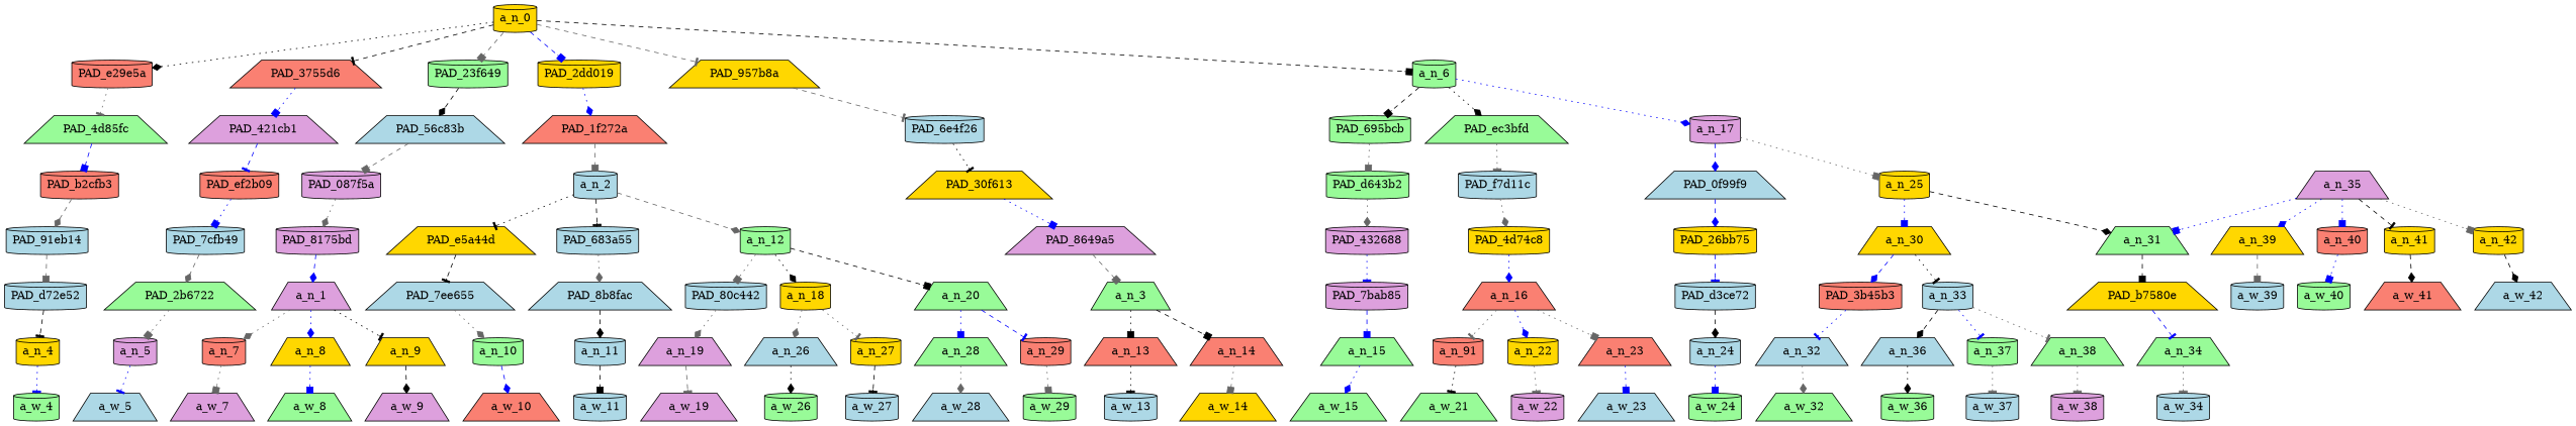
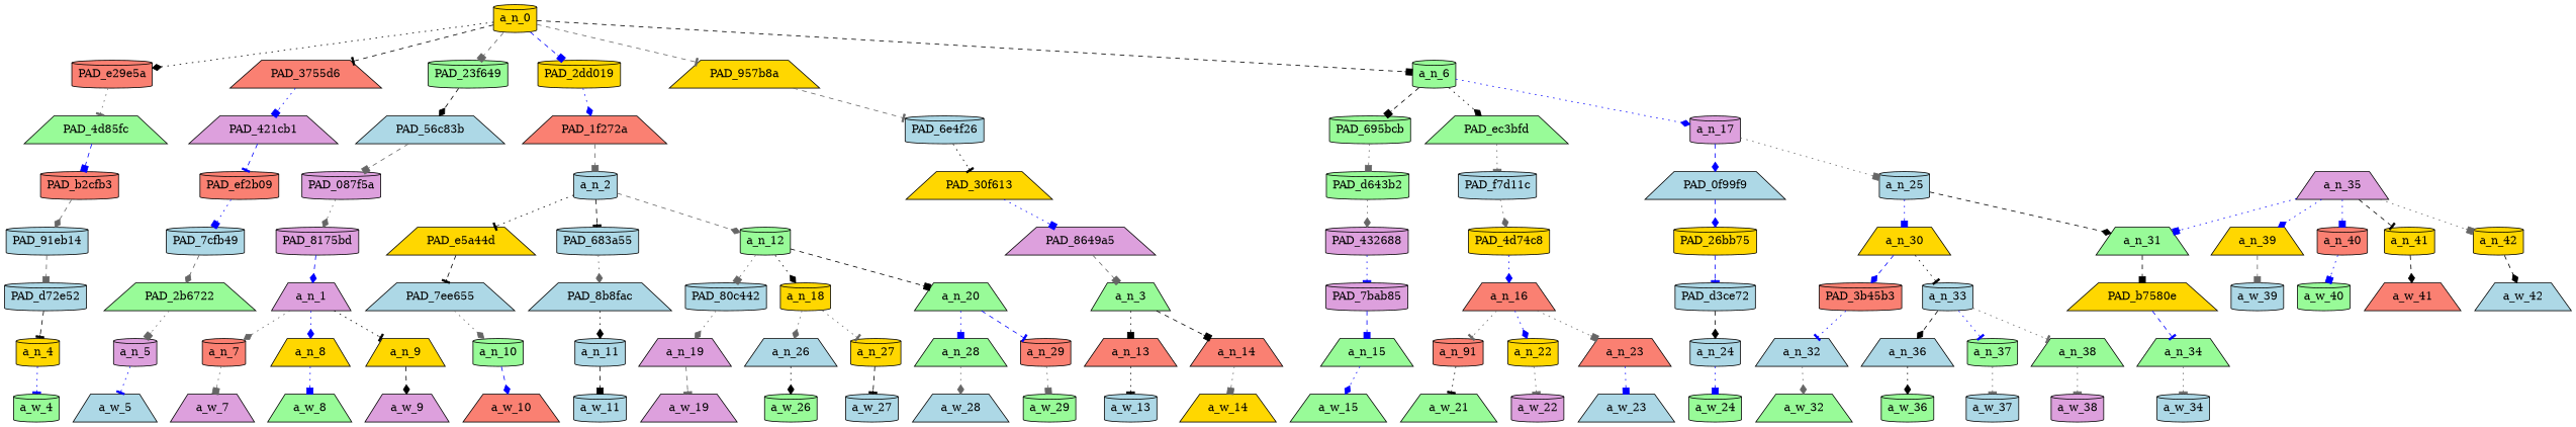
  strict digraph {
    node [div_dir=1 fillcolor=lightblue index=0 level=1 shape=cylinder style=filled text_span="[12]" value=0.01745067]
    edge [arrowhead=diamond color=gray40 style=dotted]
    a_n_0 [fillcolor=gold level=7 text_span="[0, 1, 2, 3, 4, 5, 6, 7, 8, 9, 10, 11, 12, 13, 14, 15, 16, 17, 18, 19, 20, 21, 22, 23, 24, 25, 26, 27]" value=0.99999999]
    PAD_e29e5a [fillcolor=salmon index=3 level=6]
    PAD_3755d6 [fillcolor=salmon index=4 level=6 shape=trapezium text_span="[13]" value=0.01763659]
    PAD_23f649 [fillcolor=palegreen level=6 text_span="[0, 1, 2]" value=0.08996618]
    PAD_2dd019 [fillcolor=gold index=1 level=6 text_span="[3, 4, 5, 6, 7, 8, 9]" value=0.15906664]
    PAD_957b8a [fillcolor=gold index=2 level=6 shape=trapezium text_span="[10, 11]" value=0.04091191]
    a_n_6 [fillcolor=palegreen index=5 level=6 text_span="[14, 15, 16, 17, 18, 19, 20, 21, 22, 23, 24, 25, 26, 27]" value=0.67483570]
    PAD_4d85fc [fillcolor=palegreen index=3 level=5 shape=trapezium]
    PAD_421cb1 [fillcolor=plum index=4 level=5 shape=trapezium text_span="[13]" value=0.01763659]
    PAD_56c83b [level=5 shape=trapezium text_span="[0, 1, 2]" value=0.08996618]
    PAD_1f272a [fillcolor=salmon index=1 level=5 shape=trapezium text_span="[3, 4, 5, 6, 7, 8, 9]" value=0.15906664]
    PAD_6e4f26 [index=2 level=5 text_span="[10, 11]" value=0.04091191]
    PAD_695bcb [div_dir=-1 fillcolor=palegreen index=5 level=5 text_span="[14]" value=0.02235846]
    PAD_ec3bfd [fillcolor=palegreen index=6 level=5 shape=trapezium text_span="[15, 16, 17]" value=0.11446459]
    a_n_17 [div_dir=-1 fillcolor=plum index=7 level=5 text_span="[18, 19, 20, 21, 22, 23, 24, 25, 26, 27]" value=0.53796871]
    PAD_b2cfb3 [fillcolor=salmon index=3 level=4]
    PAD_ef2b09 [fillcolor=salmon index=4 level=4 text_span="[13]" value=0.01763659]
    PAD_087f5a [fillcolor=plum level=4 text_span="[0, 1, 2]" value=0.08996618]
    a_n_2 [index=1 level=4 text_span="[3, 4, 5, 6, 7, 8, 9]" value=0.15906664]
    PAD_30f613 [fillcolor=gold index=2 level=4 shape=trapezium text_span="[10, 11]" value=0.04091191]
    PAD_d643b2 [div_dir=-1 fillcolor=palegreen index=5 level=4 text_span="[14]" value=0.02235846]
    PAD_f7d11c [index=6 level=4 text_span="[15, 16, 17]" value=0.11446459]
    PAD_0f99f9 [index=7 level=4 shape=trapezium text_span="[18]" value=0.01972743]
-   a_n_25 [div_dir=-1 fillcolor=gold index=8 level=4 text_span="[19, 20, 21, 22, 23, 24, 25, 26, 27]" value=0.51820761]
+   a_n_25 [div_dir=-1 index=8 level=4 text_span="[19, 20, 21, 22, 23, 24, 25, 26, 27]" value=0.51820761]
    PAD_91eb14 [index=5 level=3]
    PAD_d72e52 [index=7 level=2]
    a_n_4 [fillcolor=gold index=12]
    a_w_4 [div_dir=0 fillcolor=palegreen index=12 level=0 value=i]
    PAD_7cfb49 [index=6 level=3 text_span="[13]" value=0.01763659]
    PAD_2b6722 [fillcolor=palegreen index=8 level=2 shape=trapezium text_span="[13]" value=0.01763659]
    a_n_5 [fillcolor=plum index=13 text_span="[13]" value=0.01763659]
    a_w_5 [div_dir=0 index=13 level=0 shape=trapezium text_span="[13]" value=only]
    PAD_8175bd [fillcolor=plum level=3 text_span="[0, 1, 2]" value=0.08996618]
    a_n_1 [fillcolor=plum level=2 shape=trapezium text_span="[0, 1, 2]" value=0.08996618]
    a_n_7 [fillcolor=salmon text_span="[0]" value=0.02787523]
    a_n_8 [fillcolor=gold index=1 shape=trapezium text_span="[1]" value=0.03506406]
    a_n_9 [div_dir=-1 fillcolor=gold index=2 shape=trapezium text_span="[2]" value=0.02690951]
    a_w_7 [div_dir=0 fillcolor=plum level=0 shape=trapezium text_span="[0]" value="<user>"]
    a_w_8 [div_dir=0 fillcolor=palegreen index=1 level=0 shape=trapezium text_span="[1]" value=oh]
    a_w_9 [div_dir=0 fillcolor=plum index=2 level=0 shape=trapezium text_span="[2]" value=yeah]
    PAD_e5a44d [div_dir=-1 fillcolor=gold index=1 level=3 shape=trapezium text_span="[3]" value=0.02108683]
    PAD_683a55 [div_dir=-1 index=2 level=3 text_span="[4]" value=0.01881187]
    a_n_12 [fillcolor=palegreen index=3 level=3 text_span="[5, 6, 7, 8, 9]" value=0.11909732]
    PAD_7ee655 [div_dir=-1 index=1 level=2 shape=trapezium text_span="[3]" value=0.02108683]
    PAD_8b8fac [div_dir=-1 index=2 level=2 shape=trapezium text_span="[4]" value=0.01881187]
    PAD_80c442 [index=4 level=2 text_span="[7]" value=0.01976795]
    a_n_18 [fillcolor=gold index=3 level=2 text_span="[5, 6]" value=0.06052108]
    a_n_20 [fillcolor=palegreen index=5 level=2 shape=trapezium text_span="[8, 9]" value=0.03867294]
    a_n_10 [div_dir=-1 fillcolor=palegreen index=3 text_span="[3]" value=0.02108683]
    a_n_11 [div_dir=-1 index=4 text_span="[4]" value=0.01881187]
    a_n_19 [fillcolor=plum index=7 shape=trapezium text_span="[7]" value=0.01976795]
    a_n_26 [index=5 shape=trapezium text_span="[5]" value=0.02105544]
    a_n_27 [fillcolor=gold index=6 text_span="[6]" value=0.03934510]
    a_n_28 [fillcolor=palegreen index=8 shape=trapezium text_span="[8]" value=0.01668985]
    a_n_29 [div_dir=-1 fillcolor=salmon index=9 text_span="[9]" value=0.02192683]
    a_w_10 [div_dir=0 fillcolor=salmon index=3 level=0 shape=trapezium text_span="[3]" value=that]
    a_w_11 [div_dir=0 index=4 level=0 text_span="[4]" value=too]
    a_w_19 [div_dir=0 fillcolor=plum index=7 level=0 shape=trapezium text_span="[7]" value=and]
    a_w_26 [div_dir=0 fillcolor=palegreen index=5 level=0 text_span="[5]" value=before]
    a_w_27 [div_dir=0 index=6 level=0 text_span="[6]" value=twitter]
    a_w_28 [div_dir=0 index=8 level=0 shape=trapezium text_span="[8]" value=before1]
    a_w_29 [div_dir=0 fillcolor=palegreen index=9 level=0 text_span="[9]" value="<number>"]
    PAD_8649a5 [fillcolor=plum index=4 level=3 shape=trapezium text_span="[10, 11]" value=0.04091191]
    a_n_3 [fillcolor=palegreen index=6 level=2 shape=trapezium text_span="[10, 11]" value=0.04091191]
    a_n_13 [div_dir=-1 fillcolor=salmon index=10 shape=trapezium text_span="[10]" value=0.02165510]
    a_n_14 [fillcolor=salmon index=11 shape=trapezium text_span="[11]" value=0.01921604]
    a_w_13 [div_dir=0 index=10 level=0 text_span="[10]" value=months]
    a_w_14 [div_dir=0 fillcolor=gold index=11 level=0 shape=trapezium text_span="[11]" value=ago]
    PAD_432688 [div_dir=-1 fillcolor=plum index=7 level=3 text_span="[14]" value=0.02235846]
    PAD_4d74c8 [fillcolor=gold index=8 level=3 text_span="[15, 16, 17]" value=0.11446459]
    PAD_26bb75 [fillcolor=gold index=9 level=3 text_span="[18]" value=0.01972743]
    a_n_30 [fillcolor=gold index=10 level=3 shape=trapezium text_span="[19, 20, 21, 22]" value=0.09898708]
    a_n_31 [div_dir=-1 fillcolor=palegreen index=11 level=3 shape=trapezium text_span="[23, 24, 25, 26, 27]" value=0.41917823]
    PAD_7bab85 [div_dir=-1 fillcolor=plum index=9 level=2 text_span="[14]" value=0.02235846]
    a_n_15 [div_dir=-1 fillcolor=palegreen index=14 shape=trapezium text_span="[14]" value=0.02235846]
    a_w_15 [div_dir=0 fillcolor=palegreen index=14 level=0 shape=trapezium text_span="[14]" value=knew]
    a_n_16 [fillcolor=salmon index=10 level=2 shape=trapezium text_span="[15, 16, 17]" value=0.11446459]
    n78 [fillcolor=salmon index=15 label=a_n_91 text_span="[15]" value=0.02393471]
    a_n_22 [div_dir=-1 fillcolor=gold index=16 text_span="[16]" value=0.04832315]
    a_n_23 [fillcolor=salmon index=17 shape=trapezium text_span="[17]" value=0.04203995]
    a_w_21 [div_dir=0 fillcolor=palegreen index=15 level=0 shape=trapezium text_span="[15]" value=one]
    a_w_22 [div_dir=0 fillcolor=plum index=16 level=0 text_span="[16]" value=lesbian]
    a_w_23 [div_dir=0 index=17 level=0 shape=trapezium text_span="[17]" value=couple]
    PAD_d3ce72 [index=11 level=2 text_span="[18]" value=0.01972743]
    PAD_3b45b3 [fillcolor=salmon index=12 level=2 text_span="[19]" value=0.02060314]
    a_n_33 [index=13 level=2 text_span="[20, 21, 22]" value=0.07820541]
    PAD_b7580e [fillcolor=gold index=14 level=2 shape=trapezium text_span="[23]" value=0.03345325]
    a_n_24 [index=18 text_span="[18]" value=0.01972743]
    a_w_24 [div_dir=0 fillcolor=palegreen index=18 level=0 text_span="[18]" value=that1]
    a_n_32 [index=19 shape=trapezium text_span="[19]" value=0.02060314]
    a_n_36 [div_dir=-1 index=20 shape=trapezium text_span="[20]" value=0.02247752]
    a_n_37 [fillcolor=palegreen index=21 text_span="[21]" value=0.02203462]
    a_n_38 [fillcolor=palegreen index=22 shape=trapezium text_span="[22]" value=0.03352802]
    a_n_34 [fillcolor=palegreen index=23 shape=trapezium text_span="[23]" value=0.03345325]
    a_n_35 [div_dir=-1 fillcolor=plum index=15 level=2 shape=trapezium text_span="[24, 25, 26, 27]" value=0.38552549]
    a_n_39 [div_dir=-1 fillcolor=gold index=24 shape=trapezium text_span="[24]" value=0.13951941]
    a_n_40 [fillcolor=salmon index=25 text_span="[25]" value=0.08605229]
    a_n_41 [div_dir=-1 fillcolor=gold index=26 text_span="[26]" value=0.10269673]
    a_n_42 [div_dir=-1 fillcolor=gold index=27 text_span="[27]" value=0.05699902]
    a_w_32 [div_dir=0 fillcolor=palegreen index=19 level=0 shape=trapezium text_span="[19]" value=it]
    a_w_36 [div_dir=0 fillcolor=palegreen index=20 level=0 text_span="[20]" value=all]
    a_w_37 [div_dir=0 index=21 level=0 text_span="[21]" value=my]
    a_w_38 [div_dir=0 fillcolor=plum index=22 level=0 text_span="[22]" value=friends]
    a_w_34 [div_dir=0 index=23 level=0 text_span="[23]" value=were]
    a_w_39 [div_dir=0 index=24 level=0 text_span="[24]" value=cishet]
    a_w_40 [div_dir=0 fillcolor=palegreen index=25 level=0 text_span="[25]" value=white]
    a_w_41 [div_dir=0 fillcolor=salmon index=26 level=0 shape=trapezium text_span="[26]" value=suburban]
    a_w_42 [div_dir=0 index=27 level=0 shape=trapezium text_span="[27]" value=guys]
    a_n_0 -> PAD_e29e5a [color=black]
    a_n_0 -> PAD_3755d6 [arrowhead=tee color=black style=dashed]
    a_n_0 -> PAD_23f649 [arrowhead=box style=dashed]
    a_n_0 -> PAD_2dd019 [arrowhead=box color=blue style=dashed]
    a_n_0 -> PAD_957b8a [arrowhead=tee style=dashed]
    a_n_0 -> a_n_6 [arrowhead=box color=black style=dashed]
    PAD_e29e5a -> PAD_4d85fc [arrowhead=tee]
    PAD_3755d6 -> PAD_421cb1 [arrowhead=box color=blue]
    PAD_23f649 -> PAD_56c83b [color=black style=dashed]
    PAD_2dd019 -> PAD_1f272a [color=blue]
    PAD_957b8a -> PAD_6e4f26 [arrowhead=tee style=dashed]
    a_n_6 -> PAD_695bcb [arrowhead=box color=black style=dashed]
    a_n_6 -> PAD_ec3bfd [color=black]
    a_n_6 -> a_n_17 [color=blue]
    PAD_4d85fc -> PAD_b2cfb3 [arrowhead=box color=blue style=dashed]
    PAD_421cb1 -> PAD_ef2b09 [arrowhead=tee color=blue style=dashed]
    PAD_56c83b -> PAD_087f5a [arrowhead=box style=dashed]
    PAD_1f272a -> a_n_2 [arrowhead=box style=dashed]
    PAD_6e4f26 -> PAD_30f613 [arrowhead=tee color=black]
    PAD_695bcb -> PAD_d643b2 [arrowhead=box]
    PAD_ec3bfd -> PAD_f7d11c [arrowhead=tee]
    a_n_17 -> PAD_0f99f9 [color=blue style=dashed]
    a_n_17 -> a_n_25 [arrowhead=box]
    PAD_b2cfb3 -> PAD_91eb14 [style=dashed]
    PAD_ef2b09 -> PAD_7cfb49 [arrowhead=box color=blue]
    PAD_087f5a -> PAD_8175bd
    a_n_2 -> PAD_e5a44d [arrowhead=tee color=black]
    a_n_2 -> PAD_683a55 [arrowhead=tee color=black style=dashed]
    a_n_2 -> a_n_12 [style=dashed]
    PAD_30f613 -> PAD_8649a5 [arrowhead=box color=blue]
    PAD_d643b2 -> PAD_432688
    PAD_f7d11c -> PAD_4d74c8
    PAD_0f99f9 -> PAD_26bb75 [color=blue style=dashed]
    a_n_25 -> a_n_30 [arrowhead=box color=blue]
    a_n_25 -> a_n_31 [color=black style=dashed]
    PAD_91eb14 -> PAD_d72e52 [arrowhead=box style=dashed]
    PAD_d72e52 -> a_n_4 [arrowhead=tee color=black style=dashed]
    a_n_4 -> a_w_4 [arrowhead=tee color=blue]
    PAD_7cfb49 -> PAD_2b6722 [style=dashed]
    PAD_2b6722 -> a_n_5 [arrowhead=box]
    a_n_5 -> a_w_5 [arrowhead=tee color=blue]
    PAD_8175bd -> a_n_1 [color=blue style=dashed]
    a_n_1 -> a_n_7
    a_n_1 -> a_n_8 [color=blue]
    a_n_1 -> a_n_9 [arrowhead=tee color=black]
    a_n_7 -> a_w_7 [arrowhead=box]
    a_n_8 -> a_w_8 [arrowhead=box color=blue]
    a_n_9 -> a_w_9 [color=black style=dashed]
    PAD_e5a44d -> PAD_7ee655 [arrowhead=tee color=black style=dashed]
    PAD_683a55 -> PAD_8b8fac
    a_n_12 -> PAD_80c442 [arrowhead=box]
    a_n_12 -> a_n_18 [color=black]
    a_n_12 -> a_n_20 [arrowhead=box color=black style=dashed]
    PAD_7ee655 -> a_n_10
-   PAD_8b8fac -> a_n_11 [color=black style=dashed]
+   PAD_8b8fac -> a_n_11 [color=black]
    PAD_80c442 -> a_n_19
    a_n_18 -> a_n_26
    a_n_18 -> a_n_27 [arrowhead=tee]
    a_n_20 -> a_n_28 [arrowhead=box color=blue]
    a_n_20 -> a_n_29 [arrowhead=tee color=blue style=dashed]
    a_n_10 -> a_w_10 [color=blue style=dashed]
    a_n_11 -> a_w_11 [arrowhead=box color=black style=dashed]
    a_n_19 -> a_w_19 [arrowhead=tee style=dashed]
    a_n_26 -> a_w_26 [color=black]
    a_n_27 -> a_w_27 [arrowhead=tee color=black style=dashed]
    a_n_28 -> a_w_28
    a_n_29 -> a_w_29 [arrowhead=box]
    PAD_8649a5 -> a_n_3 [arrowhead=box style=dashed]
    a_n_3 -> a_n_13 [arrowhead=box color=black]
    a_n_3 -> a_n_14 [arrowhead=box color=black style=dashed]
    a_n_13 -> a_w_13 [arrowhead=tee color=black]
    a_n_14 -> a_w_14 [arrowhead=box]
    PAD_432688 -> PAD_7bab85 [arrowhead=tee color=blue]
    PAD_4d74c8 -> a_n_16 [color=blue]
    PAD_26bb75 -> PAD_d3ce72 [arrowhead=tee color=blue style=dashed]
    a_n_30 -> PAD_3b45b3 [color=blue style=dashed]
    a_n_30 -> a_n_33 [arrowhead=tee color=black]
    a_n_31 -> PAD_b7580e [arrowhead=box color=black style=dashed]
    PAD_7bab85 -> a_n_15 [arrowhead=box color=blue style=dashed]
    a_n_15 -> a_w_15 [color=blue]
    a_n_16 -> n78 [arrowhead=tee]
    a_n_16 -> a_n_22 [color=blue]
    a_n_16 -> a_n_23 [arrowhead=box]
    n78 -> a_w_21 [arrowhead=tee color=black]
    a_n_22 -> a_w_22 [arrowhead=tee]
    a_n_23 -> a_w_23 [arrowhead=box color=blue]
    PAD_d3ce72 -> a_n_24 [color=black style=dashed]
    PAD_3b45b3 -> a_n_32 [arrowhead=tee color=blue]
    a_n_33 -> a_n_36 [color=black style=dashed]
    a_n_33 -> a_n_37 [arrowhead=tee color=blue]
    a_n_33 -> a_n_38 [arrowhead=tee]
    PAD_b7580e -> a_n_34 [arrowhead=tee color=blue style=dashed]
    a_n_24 -> a_w_24 [arrowhead=box color=blue]
    a_n_32 -> a_w_32
    a_n_36 -> a_w_36 [color=black]
    a_n_37 -> a_w_37 [arrowhead=tee]
    a_n_38 -> a_w_38 [arrowhead=tee]
    a_n_34 -> a_w_34 [arrowhead=tee]
    a_n_35 -> a_n_31 [arrowhead=box color=blue]
    a_n_35 -> a_n_39 [color=blue]
    a_n_35 -> a_n_40 [arrowhead=box color=blue]
    a_n_35 -> a_n_41 [arrowhead=tee color=black style=dashed]
    a_n_35 -> a_n_42 [arrowhead=box]
    a_n_39 -> a_w_39 [arrowhead=box style=dashed]
    a_n_40 -> a_w_40 [arrowhead=box color=blue]
    a_n_41 -> a_w_41 [color=black style=dashed]
    a_n_42 -> a_w_42 [color=black style=dashed]
  }
